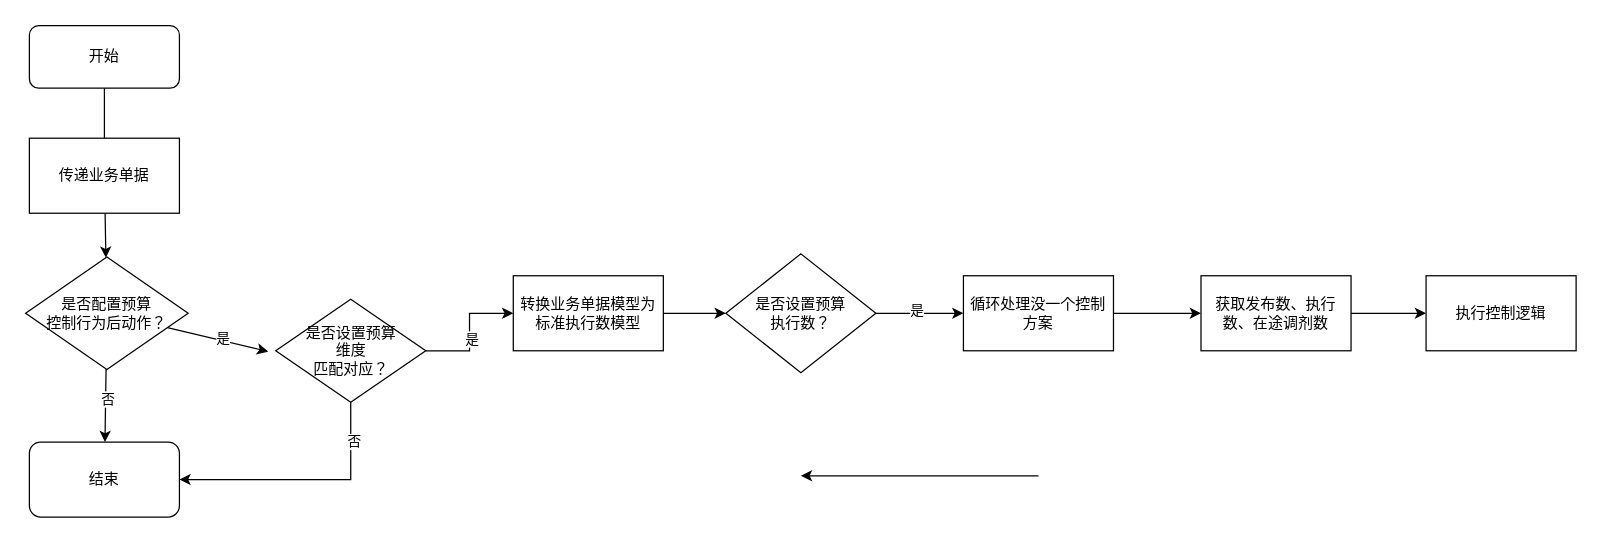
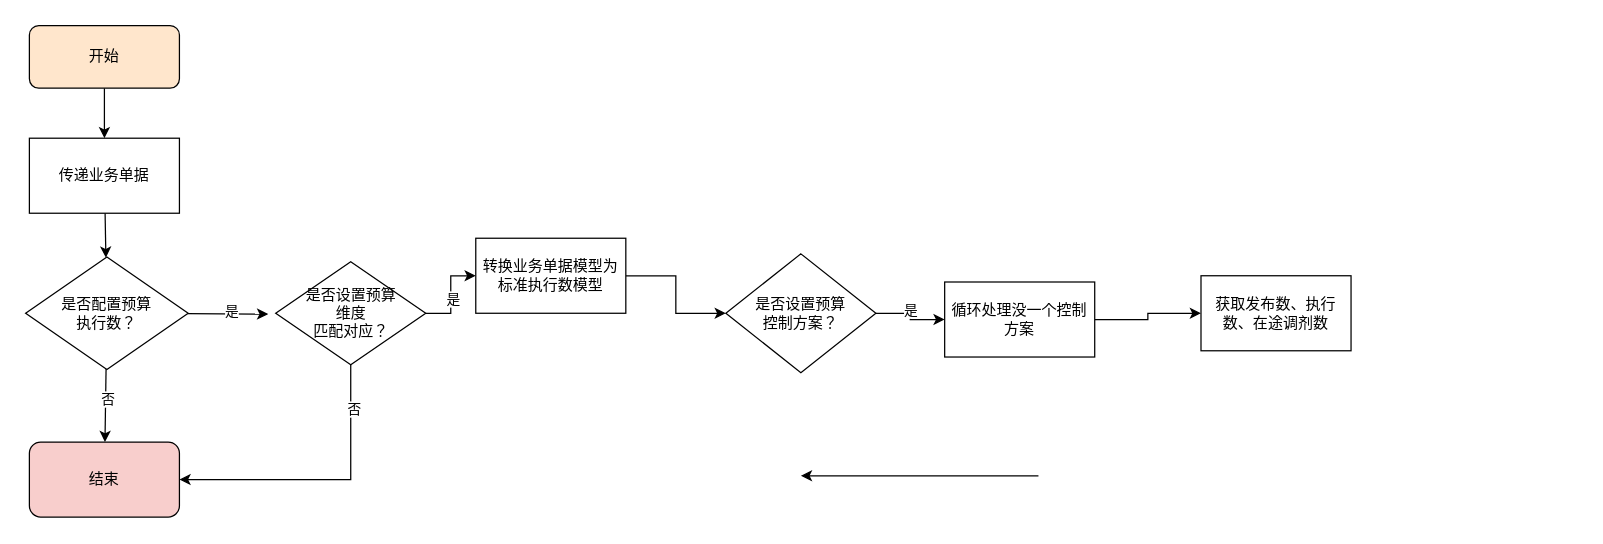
  <mxCell id="0" />
  <mxCell id="1" parent="0" />
- <mxCell id="2" value="" style="edgeStyle=none;rounded=0;orthogonalLoop=1;jettySize=auto;html=1;endArrow=none;" parent="1" source="3" target="11" edge="1"><mxGeometry relative="1" as="geometry" /></mxCell>
- <mxCell id="3" value="开始" style="rounded=1;whiteSpace=wrap;html=1;" parent="1" vertex="1"><mxGeometry x="23" y="20" width="120" height="50" as="geometry" /></mxCell>
+ <mxCell id="2" value="" style="edgeStyle=none;rounded=0;orthogonalLoop=1;jettySize=auto;html=1;" parent="1" source="3" target="11" edge="1"><mxGeometry relative="1" as="geometry" /></mxCell>
+ <mxCell id="3" value="开始" style="rounded=1;whiteSpace=wrap;html=1;fillColor=#ffe6cc;" parent="1" vertex="1"><mxGeometry x="23" y="20" width="120" height="50" as="geometry" /></mxCell>
  <mxCell id="4" value="" style="edgeStyle=none;rounded=0;orthogonalLoop=1;jettySize=auto;html=1;" parent="1" source="8" target="9" edge="1"><mxGeometry relative="1" as="geometry" /></mxCell>
  <mxCell id="5" value="否" style="edgeLabel;html=1;align=center;verticalAlign=middle;resizable=0;points=[];" parent="4" vertex="1" connectable="0"><mxGeometry x="-0.177" y="2" relative="1" as="geometry"><mxPoint as="offset" /></mxGeometry></mxCell>
  <mxCell id="6" value="" style="edgeStyle=none;rounded=0;orthogonalLoop=1;jettySize=auto;html=1;entryX=-0.05;entryY=0.508;entryDx=0;entryDy=0;entryPerimeter=0;" parent="1" source="8" target="16" edge="1"><mxGeometry relative="1" as="geometry"><mxPoint x="205" y="250" as="targetPoint" /></mxGeometry></mxCell>
  <mxCell id="7" value="是" style="edgeLabel;html=1;align=center;verticalAlign=middle;resizable=0;points=[];" parent="6" vertex="1" connectable="0"><mxGeometry x="0.091" y="2" relative="1" as="geometry"><mxPoint as="offset" /></mxGeometry></mxCell>
- <mxCell id="8" value="是否配置预算&lt;br&gt;控制行为后动作？" style="rhombus;whiteSpace=wrap;html=1;" parent="1" vertex="1"><mxGeometry x="20" y="205" width="130" height="90" as="geometry" /></mxCell>
- <mxCell id="9" value="结束" style="rounded=1;whiteSpace=wrap;html=1;" parent="1" vertex="1"><mxGeometry x="23" y="353" width="120" height="60" as="geometry" /></mxCell>
+ <mxCell id="8" value="是否配置预算&lt;br&gt;执行数？" style="rhombus;whiteSpace=wrap;html=1;" parent="1" vertex="1"><mxGeometry x="20" y="205" width="130" height="90" as="geometry" /></mxCell>
+ <mxCell id="9" value="结束" style="rounded=1;whiteSpace=wrap;html=1;fillColor=#f8cecc;" parent="1" vertex="1"><mxGeometry x="23" y="353" width="120" height="60" as="geometry" /></mxCell>
  <mxCell id="10" value="" style="edgeStyle=none;rounded=0;orthogonalLoop=1;jettySize=auto;html=1;" parent="1" source="11" target="8" edge="1"><mxGeometry relative="1" as="geometry" /></mxCell>
  <mxCell id="11" value="传递业务单据" style="rounded=0;whiteSpace=wrap;html=1;" parent="1" vertex="1"><mxGeometry x="23" y="110" width="120" height="60" as="geometry" /></mxCell>
  <mxCell id="12" value="" style="edgeStyle=orthogonalEdgeStyle;rounded=0;orthogonalLoop=1;jettySize=auto;html=1;" edge="1" parent="1" source="16" target="18"><mxGeometry relative="1" as="geometry" /></mxCell>
  <mxCell id="13" value="是" style="edgeLabel;html=1;align=center;verticalAlign=middle;resizable=0;points=[];" vertex="1" connectable="0" parent="12"><mxGeometry x="-0.099" y="-1" relative="1" as="geometry"><mxPoint as="offset" /></mxGeometry></mxCell>
  <mxCell id="14" style="edgeStyle=orthogonalEdgeStyle;rounded=0;orthogonalLoop=1;jettySize=auto;html=1;exitX=0.5;exitY=1;exitDx=0;exitDy=0;entryX=1;entryY=0.5;entryDx=0;entryDy=0;" edge="1" parent="1" source="16" target="9"><mxGeometry relative="1" as="geometry" /></mxCell>
  <mxCell id="15" value="否" style="edgeLabel;html=1;align=center;verticalAlign=middle;resizable=0;points=[];" vertex="1" connectable="0" parent="14"><mxGeometry x="-0.69" y="2" relative="1" as="geometry"><mxPoint as="offset" /></mxGeometry></mxCell>
- <mxCell id="16" value="是否设置预算&lt;br&gt;维度&lt;br&gt;匹配对应？" style="shape=rhombus;html=1;dashed=0;whitespace=wrap;perimeter=rhombusPerimeter;" vertex="1" parent="1"><mxGeometry x="220" y="238.75" width="120" height="82.5" as="geometry" /></mxCell>
+ <mxCell id="16" value="是否设置预算&lt;br&gt;维度&lt;br&gt;匹配对应？" style="shape=rhombus;html=1;dashed=0;whitespace=wrap;perimeter=rhombusPerimeter;" vertex="1" parent="1"><mxGeometry x="220" y="208.75" width="120" height="82.5" as="geometry" /></mxCell>
  <mxCell id="17" value="" style="edgeStyle=orthogonalEdgeStyle;rounded=0;orthogonalLoop=1;jettySize=auto;html=1;" edge="1" parent="1" source="18" target="21"><mxGeometry relative="1" as="geometry" /></mxCell>
- <mxCell id="18" value="转换业务单据模型为标准执行数模型" style="whiteSpace=wrap;html=1;dashed=0;" vertex="1" parent="1"><mxGeometry x="410" y="220" width="120" height="60" as="geometry" /></mxCell>
+ <mxCell id="18" value="转换业务单据模型为标准执行数模型" style="whiteSpace=wrap;html=1;dashed=0;" vertex="1" parent="1"><mxGeometry x="380" y="190" width="120" height="60" as="geometry" /></mxCell>
  <mxCell id="19" value="" style="edgeStyle=orthogonalEdgeStyle;rounded=0;orthogonalLoop=1;jettySize=auto;html=1;" edge="1" parent="1" source="21" target="23"><mxGeometry relative="1" as="geometry" /></mxCell>
  <mxCell id="20" value="是" style="edgeLabel;html=1;align=center;verticalAlign=middle;resizable=0;points=[];" vertex="1" connectable="0" parent="19"><mxGeometry x="-0.087" y="3" relative="1" as="geometry"><mxPoint as="offset" /></mxGeometry></mxCell>
- <mxCell id="21" value="是否设置预算&lt;br&gt;执行数？" style="rhombus;whiteSpace=wrap;html=1;dashed=0;" vertex="1" parent="1"><mxGeometry x="580" y="202.5" width="120" height="95" as="geometry" /></mxCell>
+ <mxCell id="21" value="是否设置预算&lt;br&gt;控制方案？" style="rhombus;whiteSpace=wrap;html=1;dashed=0;" vertex="1" parent="1"><mxGeometry x="580" y="202.5" width="120" height="95" as="geometry" /></mxCell>
  <mxCell id="22" value="" style="edgeStyle=orthogonalEdgeStyle;rounded=0;orthogonalLoop=1;jettySize=auto;html=1;" edge="1" parent="1" source="23" target="25"><mxGeometry relative="1" as="geometry" /></mxCell>
- <mxCell id="23" value="循环处理没一个控制方案" style="whiteSpace=wrap;html=1;dashed=0;rounded=0;glass=0;sketch=0;shadow=0;" vertex="1" parent="1"><mxGeometry x="770" y="220" width="120" height="60" as="geometry" /></mxCell>
- <mxCell id="24" value="" style="edgeStyle=orthogonalEdgeStyle;rounded=0;orthogonalLoop=1;jettySize=auto;html=1;" edge="1" parent="1" source="25" target="26"><mxGeometry relative="1" as="geometry" /></mxCell>
+ <mxCell id="23" value="循环处理没一个控制方案" style="whiteSpace=wrap;html=1;dashed=0;rounded=0;glass=0;sketch=0;shadow=0;" vertex="1" parent="1"><mxGeometry x="755" y="225" width="120" height="60" as="geometry" /></mxCell>
  <mxCell id="25" value="获取发布数、执行数、在途调剂数" style="whiteSpace=wrap;html=1;dashed=0;" vertex="1" parent="1"><mxGeometry x="960" y="220" width="120" height="60" as="geometry" /></mxCell>
- <mxCell id="26" value="执行控制逻辑" style="whiteSpace=wrap;html=1;dashed=0;" vertex="1" parent="1"><mxGeometry x="1140" y="220" width="120" height="60" as="geometry" /></mxCell>
  <mxCell id="27" value="" style="endArrow=classic;html=1;rounded=0;" edge="1" parent="1"><mxGeometry width="50" height="50" relative="1" as="geometry"><mxPoint x="830" y="380" as="sourcePoint" /><mxPoint x="640" y="380" as="targetPoint" /></mxGeometry></mxCell>
